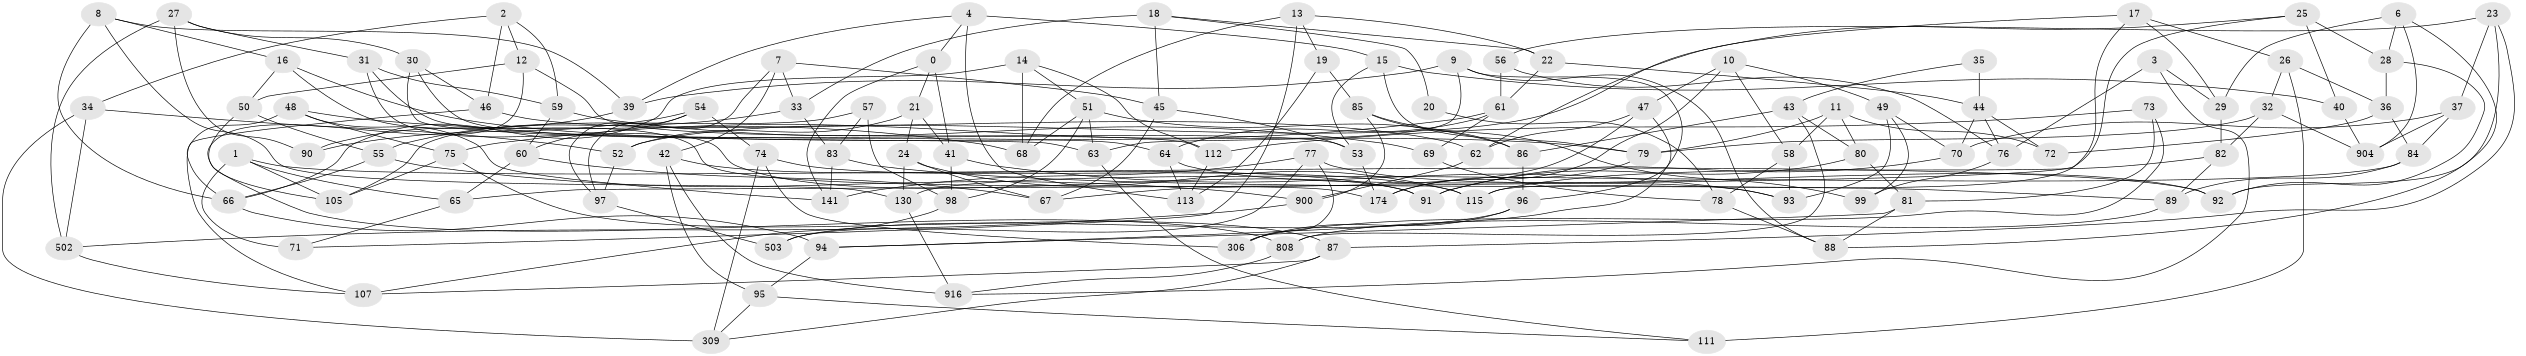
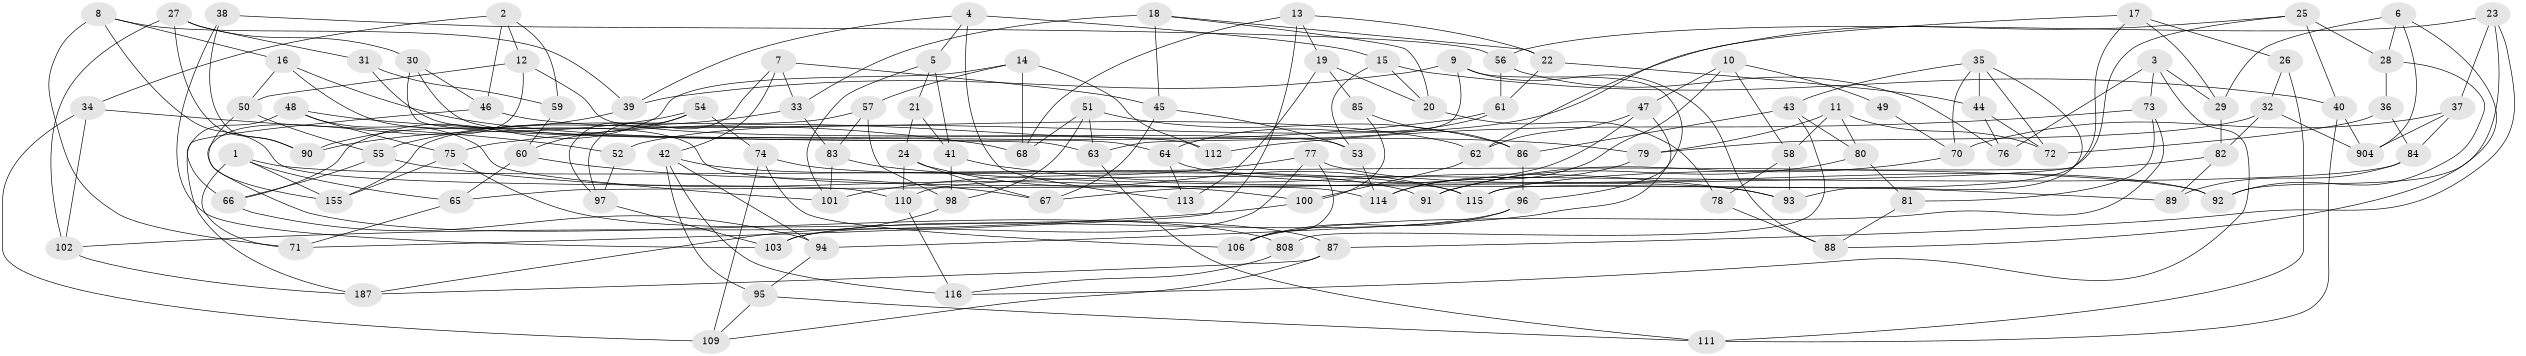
  graph {
    node [color=gray90 style=filled]
    1
    65
    71
    92
-   105
+   105 [label=155]
    2
    12
    34
    46
    59
    50
    53
    n13 [label=808]
    52
-   102 [label=502]
-   109 [label=309]
+   102
+   109
    62
-   107
+   107 [label=187]
    60
-   69
    3
    29
    73
    76
-   116 [label=916]
+   116
    82
    112
    81
-   106 [label=306]
-   99
+   106
    4
-   5 [label=0]
+   5
    15
    39
    113
    21
    41
-   101 [label=141]
+   101
    20
    40
    90
    24
    93
    98
    6
    28
    88
    n48 [label=904]
    36
    7
    33
    42
    45
    97
    55
    83
    91
    95
    67
-   103 [label=503]
+   103
    8
    16
-   110 [label=130]
-   114 [label=174]
+   110
+   114
    79
    9
    63
    96
    111
    10
    47
    49
    58
    94
    70
    78
    11
    72
    80
    13
    19
    22
    68
    85
    44
    61
    14
    57
    66
    17
    26
    115
    32
-   100 [label=900]
+   100
    18
    86
    64
    75
    23
    37
    56
    87
    84
    25
    27
    30
    31
    89
    35
    43
+   38
    48
    51
    54
    74
    77
    1 -- 65
    1 -- 71
    1 -- 92
    1 -- 105
    65 -- 71
    2 -- 12
    2 -- 34
    2 -- 46
    2 -- 59
    12 -- 50
    12 -- 53
    12 -- n13
    34 -- 52
    34 -- 102
    34 -- 109
    46 -- 62
    46 -- 107
    59 -- 60
-   59 -- 69
    50 -- 105
    50 -- 55
    53 -- 114
    n13 -- 116
    52 -- 97
    102 -- 107
    62 -- 100
    60 -- 65
    60 -- 67
-   69 -- 78
    3 -- 29
+   3 -- 73
    3 -- 76
    3 -- 116
    29 -- 82
    73 -- 112
    73 -- 81
    73 -- 106
-   76 -- 99
    82 -- 115
    82 -- 89
-   112 -- 113
    81 -- 88
-   81 -- 94
+   42 -- 94
    4 -- 5
    4 -- 15
    4 -- 39
    4 -- 113
    5 -- 21
    5 -- 41
    5 -- 101
    15 -- 53
-   15 -- 79
+   15 -- 20
    15 -- 40
    39 -- 90
-   21 -- 52
    21 -- 41
    21 -- 24
    41 -- 93
    41 -- 98
    20 -- 78
    40 -- n48
+   40 -- 111
    24 -- 67
    24 -- 110
    24 -- 115
    98 -- 107
    6 -- 29
    6 -- 28
    6 -- 88
    6 -- n48
    28 -- 92
    28 -- 36
    36 -- 72
    36 -- 84
    7 -- 33
    7 -- 42
    7 -- 45
    7 -- 97
    33 -- 55
    33 -- 83
    42 -- 116
    42 -- 91
    42 -- 95
    45 -- 53
    45 -- 67
    97 -- 103
    55 -- 66
    55 -- 100
    83 -- 101
    83 -- 89
    95 -- 109
    95 -- 111
-   8 -- 66
+   8 -- 71
    8 -- 39
    8 -- 16
    8 -- 110
    16 -- 50
    16 -- 114
    16 -- 79
    110 -- 116
    79 -- 114
    9 -- 39
    9 -- 88
    9 -- 63
    9 -- 96
    63 -- 111
    96 -- 106
    96 -- 103
    10 -- 114
    10 -- 47
    10 -- 49
    10 -- 58
    47 -- 62
    47 -- 67
    47 -- 94
-   49 -- 99
-   49 -- 93
+   35 -- 93
    49 -- 70
    58 -- 93
    58 -- 78
    94 -- 95
    70 -- 91
    78 -- 88
    11 -- 79
    11 -- 58
    11 -- 72
    11 -- 80
    80 -- 81
    80 -- 91
    13 -- 71
    13 -- 19
    13 -- 22
    13 -- 68
    19 -- 113
+   19 -- 20
    19 -- 85
    22 -- 44
    22 -- 61
-   85 -- 99
    85 -- 100
    85 -- 86
    44 -- 76
    44 -- 72
-   61 -- 69
    61 -- 64
    61 -- 75
    14 -- 112
    14 -- 68
-   14 -- 51
+   14 -- 57
    14 -- 66
    57 -- 105
    57 -- 98
    57 -- 83
    66 -- 94
    17 -- 62
    17 -- 29
    17 -- 26
    17 -- 115
-   26 -- 36
    26 -- 111
    26 -- 32
    32 -- 82
    32 -- n48
    32 -- 79
    100 -- 102
    18 -- 20
    18 -- 33
    18 -- 45
    18 -- 22
    86 -- 96
    64 -- 113
    64 -- 93
    75 -- 105
    75 -- 87
    23 -- 92
    23 -- 37
    23 -- 56
    23 -- 87
    37 -- n48
    37 -- 70
    37 -- 84
    56 -- 76
    56 -- 61
    87 -- 109
    87 -- 107
    84 -- 110
    84 -- 89
    25 -- 65
    25 -- 52
    25 -- 40
    25 -- 28
    27 -- 102
    27 -- 90
    27 -- 30
    27 -- 31
    30 -- 46
    30 -- 112
    30 -- 63
    31 -- 59
-   31 -- 91
    31 -- 64
-   89 -- n13
-   44 -- 70
+   35 -- 70
+   35 -- 72
    35 -- 44
    35 -- 43
    43 -- n13
    43 -- 80
    43 -- 86
+   38 -- 90
+   38 -- 103
+   38 -- 56
    48 -- 101
    48 -- 68
    48 -- 66
    48 -- 75
    51 -- 98
    51 -- 63
    51 -- 68
    51 -- 86
    54 -- 60
    54 -- 90
    54 -- 97
    54 -- 74
    74 -- 109
    74 -- 106
    74 -- 115
    77 -- 92
    77 -- 106
    77 -- 101
    77 -- 103
  }
